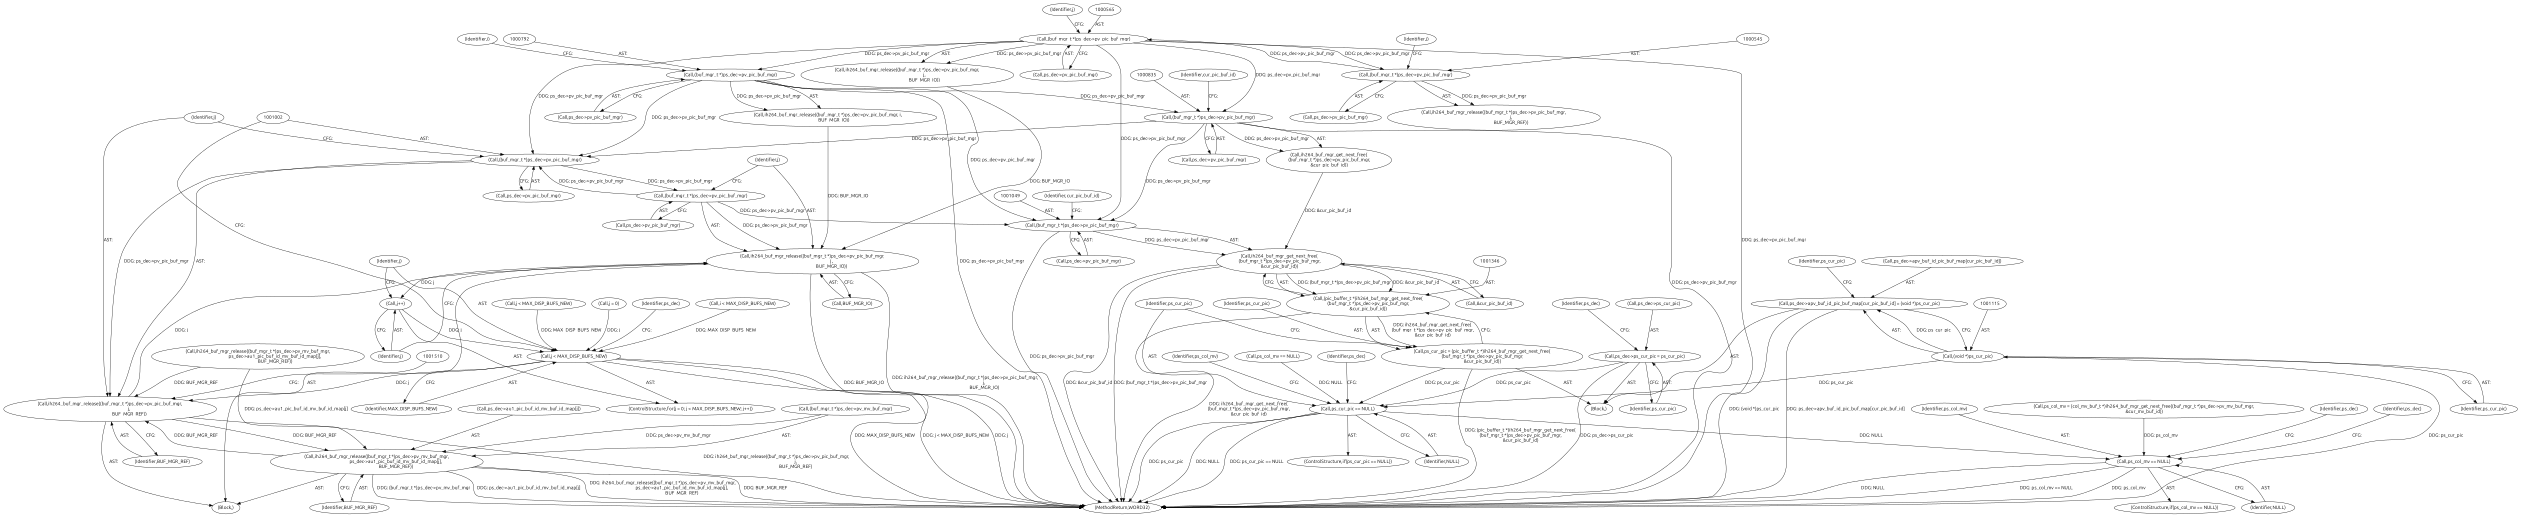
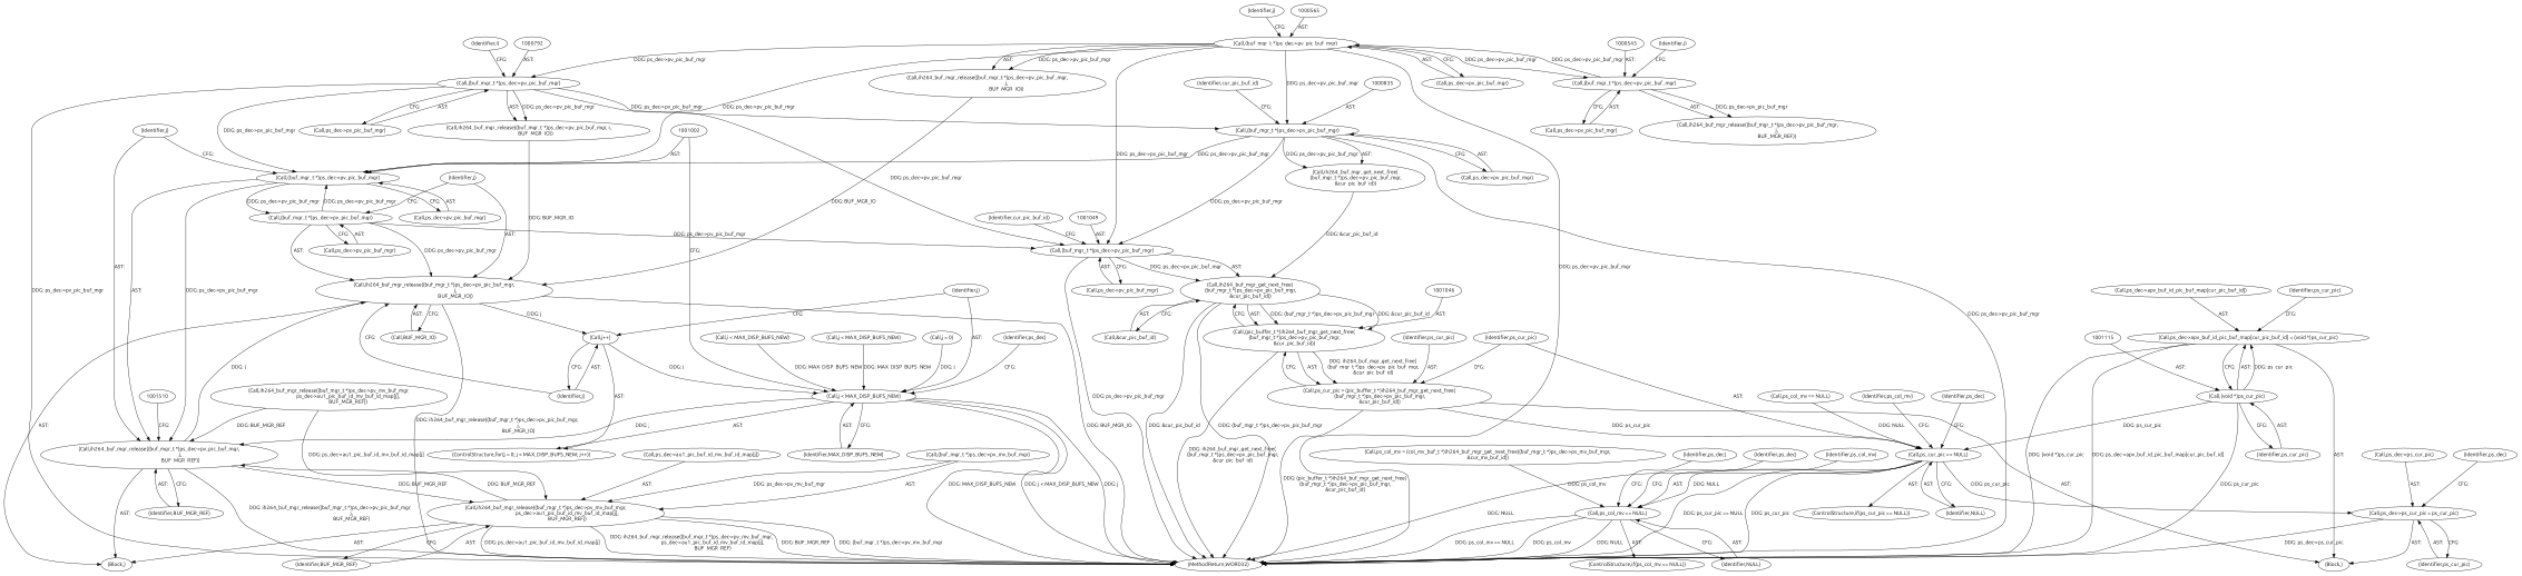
  digraph {
    fontname=Ubuntu
    node [fontname=Ubuntu]
    edge [fontname=Ubuntu]
    n1 [label="(Call,(buf_mgr_t *)ps_dec->pv_pic_buf_mgr)"]
    n2 [label="(Call,(buf_mgr_t *)ps_dec->pv_pic_buf_mgr)"]
    n3 [label="(Call,ih264_buf_mgr_release((buf_mgr_t *)ps_dec->pv_pic_buf_mgr,\n                                      j,\n                                      BUF_MGR_REF))"]
    n4 [label="(Call,ps_dec->pv_pic_buf_mgr)"]
    n5 [label="(Call,(buf_mgr_t *)ps_dec->pv_pic_buf_mgr)"]
    n6 [label="(Call,ih264_buf_mgr_release((buf_mgr_t *)ps_dec->pv_pic_buf_mgr,\n                                      j,\n                                      BUF_MGR_IO))"]
    n7 [label="(Call,ps_dec->pv_pic_buf_mgr)"]
    n8 [label="(MethodReturn,WORD32)"]
    n9 [label="(Call,ih264_buf_mgr_release((buf_mgr_t *)ps_dec->pv_mv_buf_mgr,\n                                      ps_dec->au1_pic_buf_id_mv_buf_id_map[j],\n                                      BUF_MGR_REF))"]
    n10 [label="(Identifier,BUF_MGR_REF)"]
    n11 [label="(Block,)"]
    n12 [label="(Call,(buf_mgr_t *)ps_dec->pv_pic_buf_mgr)"]
    n13 [label="(Call,(buf_mgr_t *)ps_dec->pv_pic_buf_mgr)"]
    n14 [label="(Call,ih264_buf_mgr_release((buf_mgr_t *)ps_dec->pv_pic_buf_mgr, i,\n            BUF_MGR_IO))"]
    n15 [label="(Call,ps_dec->pv_pic_buf_mgr)"]
    n16 [label="(Call,ps_dec->pv_pic_buf_mgr)"]
    n17 [label="(Call,ih264_buf_mgr_get_next_free(\n (buf_mgr_t *)ps_dec->pv_pic_buf_mgr,\n &cur_pic_buf_id))"]
    n18 [label="(Call,ih264_buf_mgr_get_next_free(\n (buf_mgr_t *)ps_dec->pv_pic_buf_mgr,\n &cur_pic_buf_id))"]
    n19 [label="(Call,ps_dec->pv_pic_buf_mgr)"]
    n20 [label="(Call,(buf_mgr_t *)ps_dec->pv_pic_buf_mgr)"]
    n21 [label="(Call,(buf_mgr_t *)ps_dec->pv_pic_buf_mgr)"]
    n22 [label="(Call,ps_dec->pv_pic_buf_mgr)"]
    n23 [label="(Call,ih264_buf_mgr_release((buf_mgr_t *)ps_dec->pv_pic_buf_mgr,\n                                  j,\n                                  BUF_MGR_IO))"]
    n24 [label="(Call,ps_dec->pv_pic_buf_mgr)"]
    n25 [label="(Call,ih264_buf_mgr_release((buf_mgr_t *)ps_dec->pv_pic_buf_mgr,\n                                  j,\n                                  BUF_MGR_REF))"]
    n26 [label="(Call,j++)"]
    n27 [label="(Call,BUF_MGR_IO)"]
    n28 [label="(Identifier,BUF_MGR_REF)"]
    n29 [label="(Call,j < MAX_DISP_BUFS_NEW)"]
    n30 [label="(ControlStructure,for(j = 0; j < MAX_DISP_BUFS_NEW; j++))"]
    n31 [label="(Identifier,j)"]
    n32 [label="(Identifier,MAX_DISP_BUFS_NEW)"]
    n33 [label="(Call,(pic_buffer_t *)ih264_buf_mgr_get_next_free(\n (buf_mgr_t *)ps_dec->pv_pic_buf_mgr,\n &cur_pic_buf_id))"]
    n34 [label="(Call,&cur_pic_buf_id)"]
    n35 [label="(Call,ps_cur_pic = (pic_buffer_t *)ih264_buf_mgr_get_next_free(\n (buf_mgr_t *)ps_dec->pv_pic_buf_mgr,\n &cur_pic_buf_id))"]
    n36 [label="(Call,ps_cur_pic == NULL)"]
    n37 [label="(Block,)"]
    n38 [label="(Call,ps_col_mv == NULL)"]
    n39 [label="(Call,ps_dec->ps_cur_pic = ps_cur_pic)"]
    n40 [label="(Identifier,NULL)"]
    n41 [label="(ControlStructure,if(ps_cur_pic == NULL))"]
    n42 [label="(Identifier,NULL)"]
    n43 [label="(ControlStructure,if(ps_col_mv == NULL))"]
    n44 [label="(Identifier,ps_cur_pic)"]
    n45 [label="(Call,(void *)ps_cur_pic)"]
    n46 [label="(Call,ps_dec->apv_buf_id_pic_buf_map[cur_pic_buf_id] = (void *)ps_cur_pic)"]
    n47 [label="(Identifier,ps_cur_pic)"]
    n48 [label="(Identifier,cur_pic_buf_id)"]
    n49 [label="(Identifier,j)"]
    n50 [label="(Call,j < MAX_DISP_BUFS_NEW)"]
    n51 [label="(Call,ps_col_mv == NULL)"]
    n52 [label="(Identifier,cur_pic_buf_id)"]
    n53 [label="(Identifier,j)"]
    n54 [label="(Call,ps_dec->ps_cur_pic)"]
    n55 [label="(Call,j = 0)"]
    n56 [label="(Identifier,ps_dec)"]
    n57 [label="(Identifier,ps_cur_pic)"]
    n58 [label="(Identifier,j)"]
    n59 [label="(Identifier,j)"]
    n60 [label="(Call,ps_dec->au1_pic_buf_id_mv_buf_id_map[j])"]
    n61 [label="(Identifier,ps_col_mv)"]
    n62 [label="(Call,ih264_buf_mgr_release((buf_mgr_t *)ps_dec->pv_mv_buf_mgr,\n                                  ps_dec->au1_pic_buf_id_mv_buf_id_map[j],\n                                  BUF_MGR_REF))"]
    n63 [label="(Identifier,ps_dec)"]
    n64 [label="(Identifier,ps_cur_pic)"]
    n65 [label="(Identifier,ps_cur_pic)"]
    n66 [label="(Identifier,ps_col_mv)"]
    n67 [label="(Call,i < MAX_DISP_BUFS_NEW)"]
    n68 [label="(Identifier,i)"]
    n69 [label="(Identifier,j)"]
    n70 [label="(Call,(buf_mgr_t *)ps_dec->pv_mv_buf_mgr)"]
    n71 [label="(Call,ps_dec->apv_buf_id_pic_buf_map[cur_pic_buf_id])"]
    n72 [label="(Identifier,ps_dec)"]
    n73 [label="(Call,ps_col_mv = (col_mv_buf_t *)ih264_buf_mgr_get_next_free((buf_mgr_t *)ps_dec->pv_mv_buf_mgr,\n &cur_mv_buf_id))"]
    n74 [label="(Identifier,ps_dec)"]
    n75 [label="(Identifier,ps_dec)"]
    1001002
    1000792
    1000565
    1000545
    1000835
    n81 [label=1001510]
    1001049
-   1001046 [label=1001346]
+   1001046
    1001115
    n1 -> n2 [label="DDG: ps_dec->pv_pic_buf_mgr"]
    n1 -> n3 [label="AST: "]
    n1 -> n3 [label="DDG: ps_dec->pv_pic_buf_mgr"]
    n1 -> n4 [label="CFG: "]
    n2 -> n1 [label="DDG: ps_dec->pv_pic_buf_mgr"]
    n2 -> n5 [label="DDG: ps_dec->pv_pic_buf_mgr"]
    n2 -> n6 [label="AST: "]
    n2 -> n6 [label="DDG: ps_dec->pv_pic_buf_mgr"]
    n2 -> n7 [label="CFG: "]
    n3 -> n6 [label="DDG: j"]
    n3 -> n8 [label="DDG: ih264_buf_mgr_release((buf_mgr_t *)ps_dec->pv_pic_buf_mgr,\n                                      j,\n                                      BUF_MGR_REF)"]
    n3 -> n9 [label="DDG: BUF_MGR_REF"]
    n3 -> n10 [label="CFG: "]
    n3 -> n11 [label="AST: "]
    n4 -> n1 [label="AST: "]
    n5 -> n8 [label="DDG: ps_dec->pv_pic_buf_mgr"]
    n5 -> n18 [label="AST: "]
    n5 -> n18 [label="DDG: ps_dec->pv_pic_buf_mgr"]
    n5 -> n19 [label="CFG: "]
    n6 -> n8 [label="DDG: BUF_MGR_IO"]
    n6 -> n8 [label="DDG: ih264_buf_mgr_release((buf_mgr_t *)ps_dec->pv_pic_buf_mgr,\n                                      j,\n                                      BUF_MGR_IO)"]
    n6 -> n11 [label="AST: "]
    n6 -> n26 [label="DDG: j"]
    n6 -> n27 [label="CFG: "]
    n7 -> n2 [label="AST: "]
    n9 -> n3 [label="DDG: BUF_MGR_REF"]
    n9 -> n8 [label="DDG: ih264_buf_mgr_release((buf_mgr_t *)ps_dec->pv_mv_buf_mgr,\n                                      ps_dec->au1_pic_buf_id_mv_buf_id_map[j],\n                                      BUF_MGR_REF)"]
    n9 -> n8 [label="DDG: BUF_MGR_REF"]
    n9 -> n8 [label="DDG: (buf_mgr_t *)ps_dec->pv_mv_buf_mgr"]
    n9 -> n8 [label="DDG: ps_dec->au1_pic_buf_id_mv_buf_id_map[j]"]
    n9 -> n11 [label="AST: "]
    n9 -> n28 [label="CFG: "]
    n10 -> n3 [label="AST: "]
    n12 -> n1 [label="DDG: ps_dec->pv_pic_buf_mgr"]
    n12 -> n5 [label="DDG: ps_dec->pv_pic_buf_mgr"]
    n12 -> n8 [label="DDG: ps_dec->pv_pic_buf_mgr"]
    n12 -> n13 [label="DDG: ps_dec->pv_pic_buf_mgr"]
    n12 -> n14 [label="AST: "]
    n12 -> n14 [label="DDG: ps_dec->pv_pic_buf_mgr"]
    n12 -> n15 [label="CFG: "]
    n13 -> n1 [label="DDG: ps_dec->pv_pic_buf_mgr"]
    n13 -> n5 [label="DDG: ps_dec->pv_pic_buf_mgr"]
    n13 -> n8 [label="DDG: ps_dec->pv_pic_buf_mgr"]
    n13 -> n16 [label="CFG: "]
    n13 -> n17 [label="AST: "]
    n13 -> n17 [label="DDG: ps_dec->pv_pic_buf_mgr"]
    n14 -> n6 [label="DDG: BUF_MGR_IO"]
    n15 -> n12 [label="AST: "]
    n16 -> n13 [label="AST: "]
    n17 -> n18 [label="DDG: &cur_pic_buf_id"]
    n18 -> n8 [label="DDG: (buf_mgr_t *)ps_dec->pv_pic_buf_mgr"]
    n18 -> n8 [label="DDG: &cur_pic_buf_id"]
    n18 -> n33 [label="AST: "]
    n18 -> n33 [label="DDG: (buf_mgr_t *)ps_dec->pv_pic_buf_mgr"]
    n18 -> n33 [label="DDG: &cur_pic_buf_id"]
    n18 -> n34 [label="CFG: "]
    n19 -> n5 [label="AST: "]
    n20 -> n1 [label="DDG: ps_dec->pv_pic_buf_mgr"]
    n20 -> n5 [label="DDG: ps_dec->pv_pic_buf_mgr"]
    n20 -> n8 [label="DDG: ps_dec->pv_pic_buf_mgr"]
    n20 -> n12 [label="DDG: ps_dec->pv_pic_buf_mgr"]
    n20 -> n13 [label="DDG: ps_dec->pv_pic_buf_mgr"]
    n20 -> n21 [label="DDG: ps_dec->pv_pic_buf_mgr"]
    n20 -> n22 [label="CFG: "]
    n20 -> n23 [label="AST: "]
    n20 -> n23 [label="DDG: ps_dec->pv_pic_buf_mgr"]
    n21 -> n20 [label="DDG: ps_dec->pv_pic_buf_mgr"]
    n21 -> n24 [label="CFG: "]
    n21 -> n25 [label="AST: "]
    n21 -> n25 [label="DDG: ps_dec->pv_pic_buf_mgr"]
    n22 -> n20 [label="AST: "]
    n23 -> n6 [label="DDG: BUF_MGR_IO"]
    n24 -> n21 [label="AST: "]
    n26 -> n29 [label="DDG: j"]
    n26 -> n30 [label="AST: "]
    n26 -> n31 [label="CFG: "]
    n27 -> n6 [label="AST: "]
    n28 -> n9 [label="AST: "]
    n29 -> n3 [label="DDG: j"]
    n29 -> n8 [label="DDG: MAX_DISP_BUFS_NEW"]
    n29 -> n8 [label="DDG: j < MAX_DISP_BUFS_NEW"]
    n29 -> n8 [label="DDG: j"]
    n29 -> n30 [label="AST: "]
    n29 -> n32 [label="CFG: "]
    n31 -> n6 [label="CFG: "]
    n31 -> n26 [label="AST: "]
    n32 -> n29 [label="AST: "]
    n33 -> n8 [label="DDG: ih264_buf_mgr_get_next_free(\n (buf_mgr_t *)ps_dec->pv_pic_buf_mgr,\n &cur_pic_buf_id)"]
    n33 -> n18 [label="CFG: "]
    n33 -> n35 [label="AST: "]
    n33 -> n35 [label="DDG: ih264_buf_mgr_get_next_free(\n (buf_mgr_t *)ps_dec->pv_pic_buf_mgr,\n &cur_pic_buf_id)"]
    n34 -> n18 [label="AST: "]
    n35 -> n8 [label="DDG: (pic_buffer_t *)ih264_buf_mgr_get_next_free(\n (buf_mgr_t *)ps_dec->pv_pic_buf_mgr,\n &cur_pic_buf_id)"]
    n35 -> n33 [label="CFG: "]
    n35 -> n36 [label="DDG: ps_cur_pic"]
    n35 -> n37 [label="AST: "]
    n36 -> n8 [label="DDG: ps_cur_pic"]
    n36 -> n8 [label="DDG: NULL"]
    n36 -> n8 [label="DDG: ps_cur_pic == NULL"]
    n36 -> n38 [label="DDG: NULL"]
-   n39 -> n36 [label="DDG: ps_cur_pic"]
+   n36 -> n39 [label="DDG: ps_cur_pic"]
    n36 -> n40 [label="CFG: "]
    n36 -> n41 [label="AST: "]
    n38 -> n8 [label="DDG: ps_col_mv == NULL"]
    n38 -> n8 [label="DDG: ps_col_mv"]
    n38 -> n8 [label="DDG: NULL"]
    n38 -> n42 [label="CFG: "]
    n38 -> n43 [label="AST: "]
    n39 -> n8 [label="DDG: ps_dec->ps_cur_pic"]
    n39 -> n37 [label="AST: "]
    n39 -> n44 [label="CFG: "]
    n40 -> n36 [label="AST: "]
    n42 -> n38 [label="AST: "]
    n44 -> n39 [label="AST: "]
    n45 -> n8 [label="DDG: ps_cur_pic"]
    n45 -> n36 [label="DDG: ps_cur_pic"]
    n45 -> n46 [label="AST: "]
    n45 -> n46 [label="DDG: ps_cur_pic"]
    n45 -> n47 [label="CFG: "]
    n46 -> n8 [label="DDG: (void *)ps_cur_pic"]
    n46 -> n8 [label="DDG: ps_dec->apv_buf_id_pic_buf_map[cur_pic_buf_id]"]
    n46 -> n37 [label="AST: "]
    n46 -> n45 [label="CFG: "]
    n47 -> n45 [label="AST: "]
    n48 -> n5 [label="CFG: "]
    n49 -> n2 [label="CFG: "]
    n49 -> n6 [label="AST: "]
    n50 -> n29 [label="DDG: MAX_DISP_BUFS_NEW"]
    n51 -> n36 [label="DDG: NULL"]
    n52 -> n13 [label="CFG: "]
    n53 -> n21 [label="CFG: "]
    n54 -> n39 [label="AST: "]
    n55 -> n29 [label="DDG: j"]
    n56 -> n38 [label="CFG: "]
    n57 -> n46 [label="CFG: "]
    n58 -> n20 [label="CFG: "]
    n59 -> n1 [label="CFG: "]
    n59 -> n3 [label="AST: "]
    n60 -> n9 [label="AST: "]
    n61 -> n36 [label="CFG: "]
    n62 -> n3 [label="DDG: BUF_MGR_REF"]
    n62 -> n9 [label="DDG: ps_dec->au1_pic_buf_id_mv_buf_id_map[j]"]
    n63 -> n29 [label="CFG: "]
    n64 -> n35 [label="AST: "]
    n65 -> n35 [label="CFG: "]
    n65 -> n36 [label="AST: "]
    n66 -> n38 [label="AST: "]
    n67 -> n29 [label="DDG: MAX_DISP_BUFS_NEW"]
    n68 -> n12 [label="CFG: "]
    n69 -> n26 [label="CFG: "]
    n69 -> n29 [label="AST: "]
    n70 -> n9 [label="AST: "]
    n70 -> n9 [label="DDG: ps_dec->pv_mv_buf_mgr"]
    n71 -> n46 [label="AST: "]
    n72 -> n39 [label="CFG: "]
    n73 -> n38 [label="DDG: ps_col_mv"]
    n74 -> n38 [label="CFG: "]
    n75 -> n36 [label="CFG: "]
    1001002 -> n1 [label="AST: "]
    1001002 -> n29 [label="CFG: "]
    1000792 -> n12 [label="AST: "]
    1000565 -> n20 [label="AST: "]
    1000545 -> n21 [label="AST: "]
    1000835 -> n13 [label="AST: "]
    n81 -> n3 [label="CFG: "]
    1001049 -> n5 [label="AST: "]
    1001046 -> n33 [label="AST: "]
    1001115 -> n45 [label="AST: "]
  }
